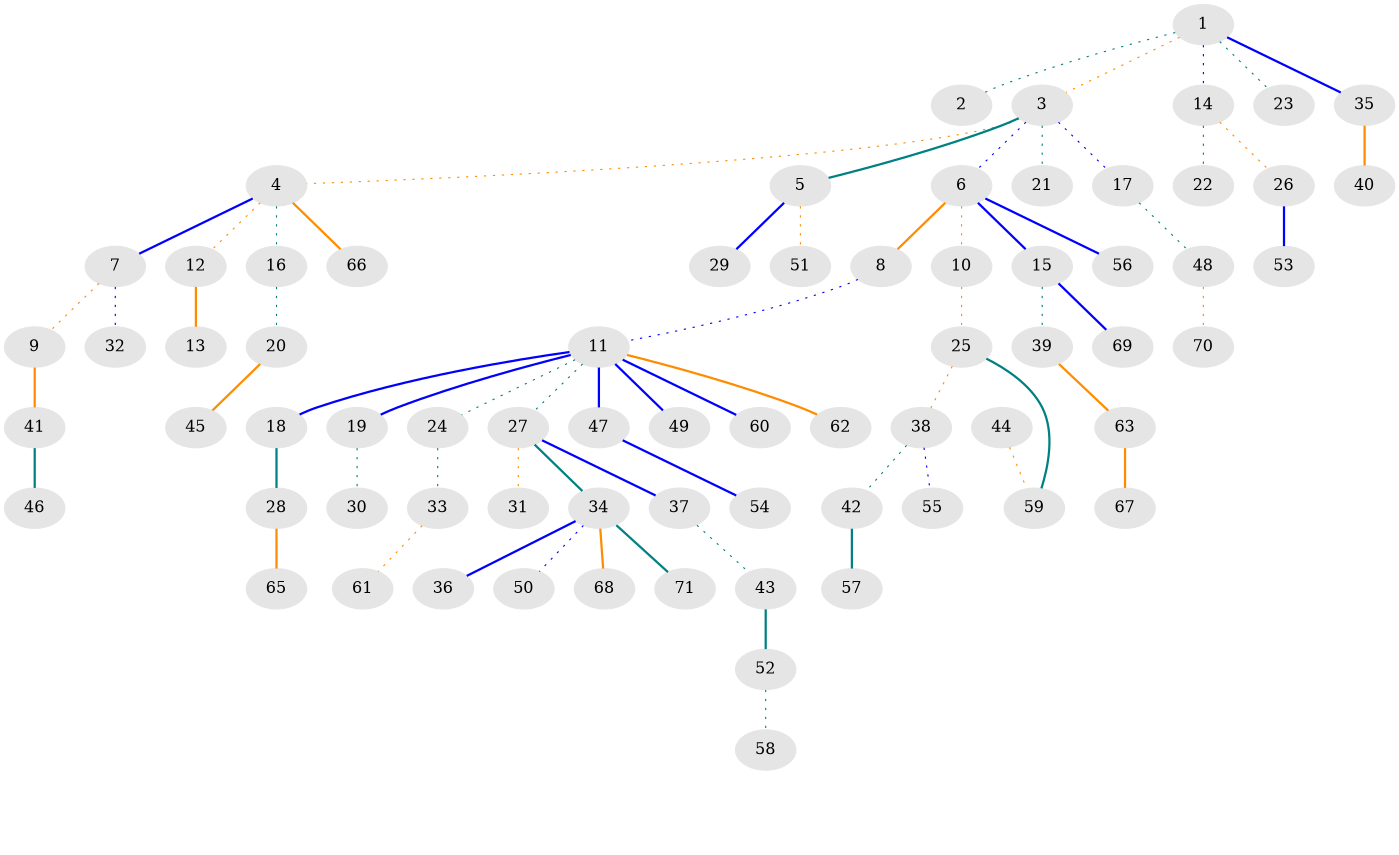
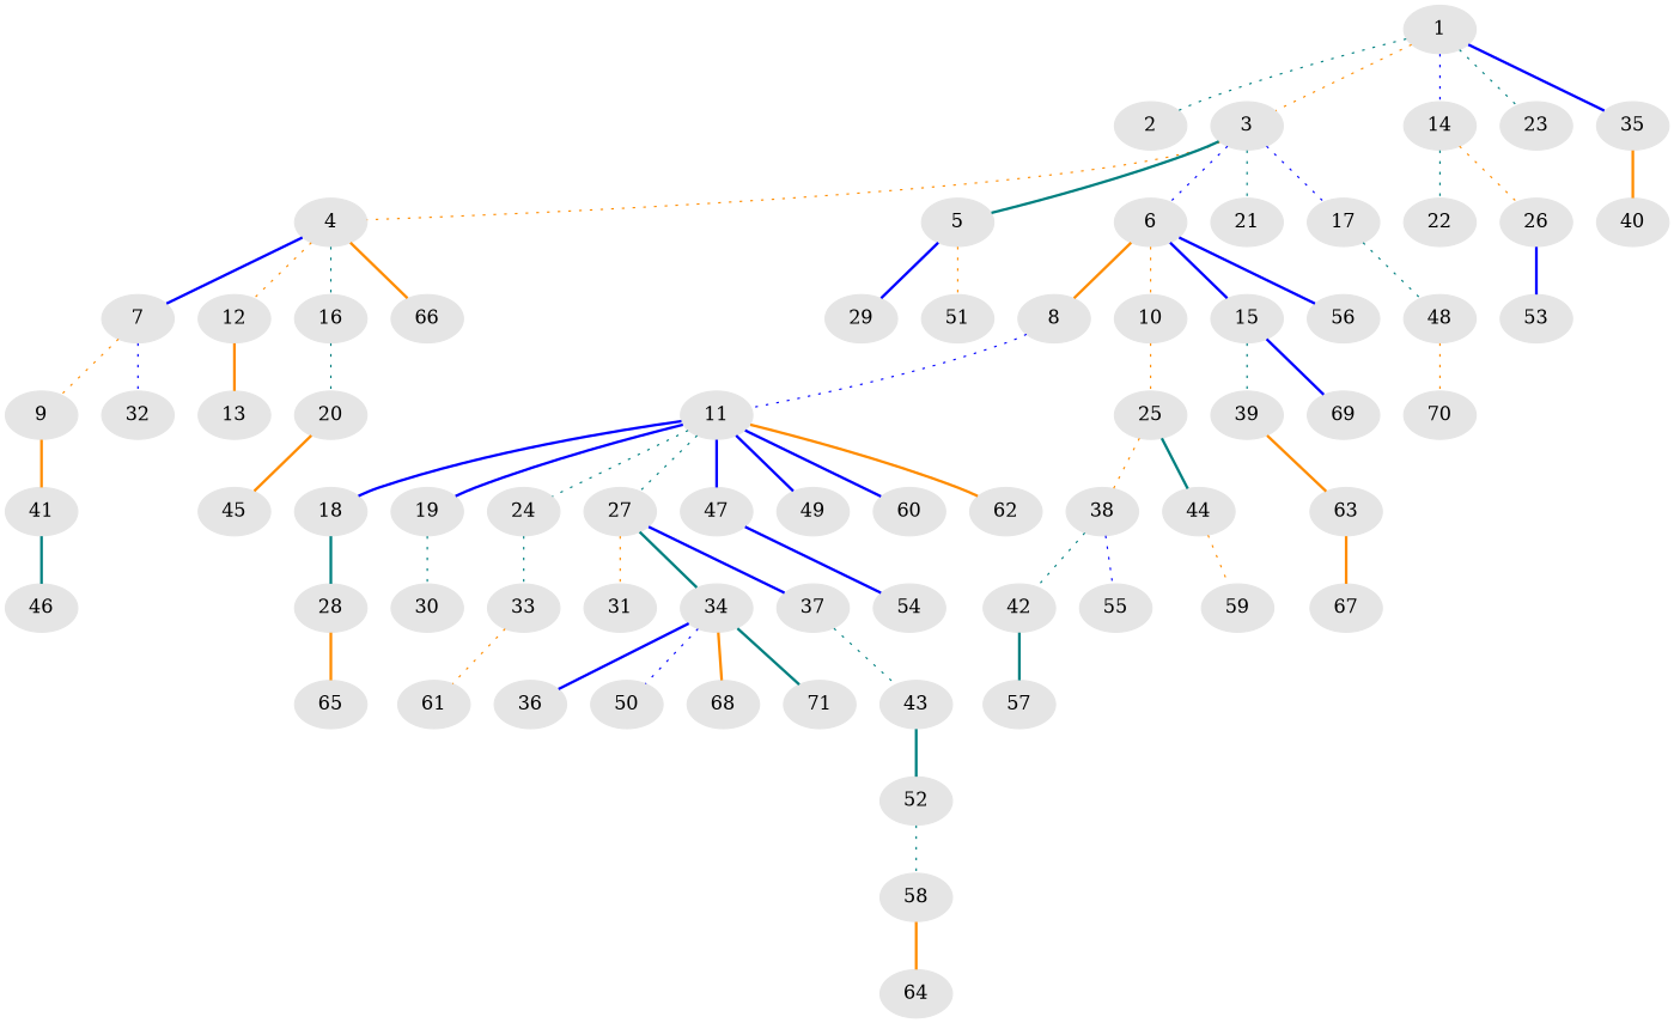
  graph {
    node [color=gray90 style=filled]
    edge [color=darkorange style=dotted]
    1
    2
    3
    14
    23
    35
    4
    5
    6
    21
    17
    22
    26
    40
    7
    12
    16
    66
    29
    51
    8
    10
    15
    56
    9
    32
    13
    20
    11
    25
    39
    69
    48
    41
    18
    19
    24
    27
    47
    49
    60
    62
    46
    38
    44
    28
    30
    33
    31
    34
    37
    54
    53
    63
    45
    70
    65
    61
    42
    55
    59
    36
    50
    68
    71
    43
    52
    57
    67
    58
+   64
    1 -- 2 [color=teal]
    1 -- 3
    1 -- 14 [color=blue]
    1 -- 23 [color=teal]
    1 -- 35 [color=blue style=bold]
    3 -- 4
    3 -- 5 [color=teal style=bold]
    3 -- 6 [color=blue]
    3 -- 21 [color=teal]
    3 -- 17 [color=blue]
    14 -- 22 [color=teal]
    14 -- 26
    35 -- 40 [style=bold]
    4 -- 7 [color=blue style=bold]
    4 -- 12
    4 -- 16 [color=teal]
    4 -- 66 [style=bold]
    5 -- 29 [color=blue style=bold]
    5 -- 51
    6 -- 8 [style=bold]
    6 -- 10
    6 -- 15 [color=blue style=bold]
    6 -- 56 [color=blue style=bold]
    17 -- 48 [color=teal]
    26 -- 53 [color=blue style=bold]
    7 -- 9
    7 -- 32 [color=blue]
    12 -- 13 [style=bold]
    16 -- 20 [color=teal]
    8 -- 11 [color=blue]
    10 -- 25
    15 -- 39 [color=teal]
    15 -- 69 [color=blue style=bold]
    9 -- 41 [style=bold]
    20 -- 45 [style=bold]
    11 -- 18 [color=blue style=bold]
    11 -- 19 [color=blue style=bold]
    11 -- 24 [color=teal]
    11 -- 27 [color=teal]
    11 -- 47 [color=blue style=bold]
    11 -- 49 [color=blue style=bold]
    11 -- 60 [color=blue style=bold]
    11 -- 62 [style=bold]
    25 -- 38
-   25 -- 59 [color=teal style=bold]
+   25 -- 44 [color=teal style=bold]
    39 -- 63 [style=bold]
    48 -- 70
    41 -- 46 [color=teal style=bold]
    18 -- 28 [color=teal style=bold]
    19 -- 30 [color=teal]
    24 -- 33 [color=teal]
    27 -- 31
    27 -- 34 [color=teal style=bold]
    27 -- 37 [color=blue style=bold]
    47 -- 54 [color=blue style=bold]
    38 -- 42 [color=teal]
    38 -- 55 [color=blue]
    44 -- 59
    28 -- 65 [style=bold]
    33 -- 61
    34 -- 36 [color=blue style=bold]
    34 -- 50 [color=blue]
    34 -- 68 [style=bold]
    34 -- 71 [color=teal style=bold]
    37 -- 43 [color=teal]
    63 -- 67 [style=bold]
    42 -- 57 [color=teal style=bold]
    43 -- 52 [color=teal style=bold]
    52 -- 58 [color=teal]
+   58 -- 64 [style=bold]
  }
